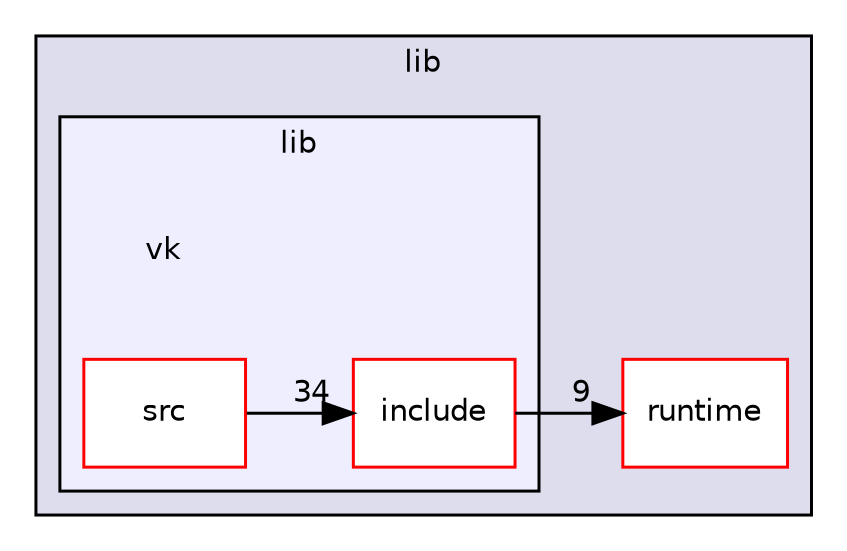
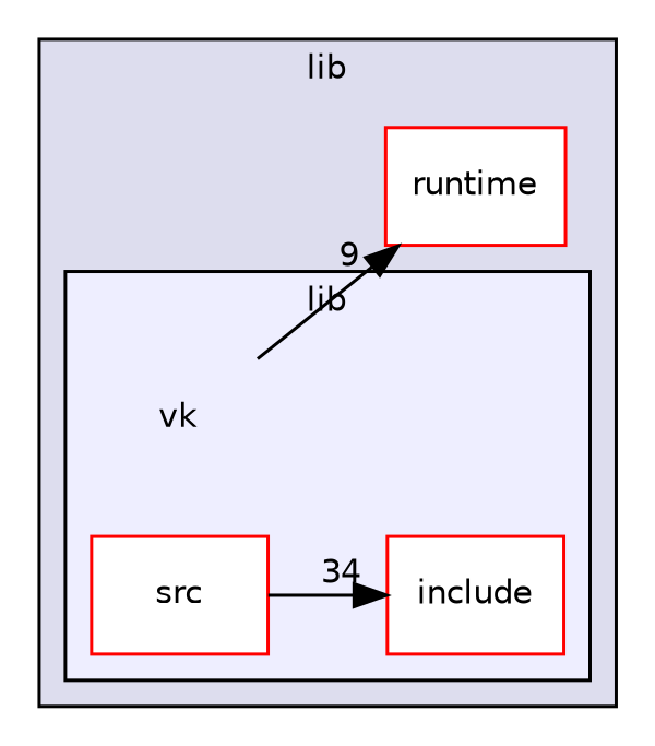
  digraph {
    compound=true
    rankdir=LR
    node [fontname=Helvetica fontsize=10 shape=box color=red fillcolor=white style=filled]
    edge [labeldistance=1.5 labelfontname=Helvetica labelfontsize=10]
    n1 [label=vk shape=plaintext color="" fillcolor="" style=""]
    n2 [label=include]
    n3 [label=src]
    n4 [label=runtime]
    subgraph cluster_1 {
      bgcolor="#ddddee"
      fontname=Helvetica
      fontsize=10
      label=lib
      pencolor=black
      n4
      subgraph cluster_2 {
        bgcolor="#eeeeff"
        fontname=Helvetica
        fontsize=10
        label=lib
        pencolor=black
        n1
        n2
        n3
      }
    }
-   n2 -> n4 [headlabel=9]
+   n1 -> n4 [headlabel=9]
    n3 -> n2 [headlabel=34]
  }
